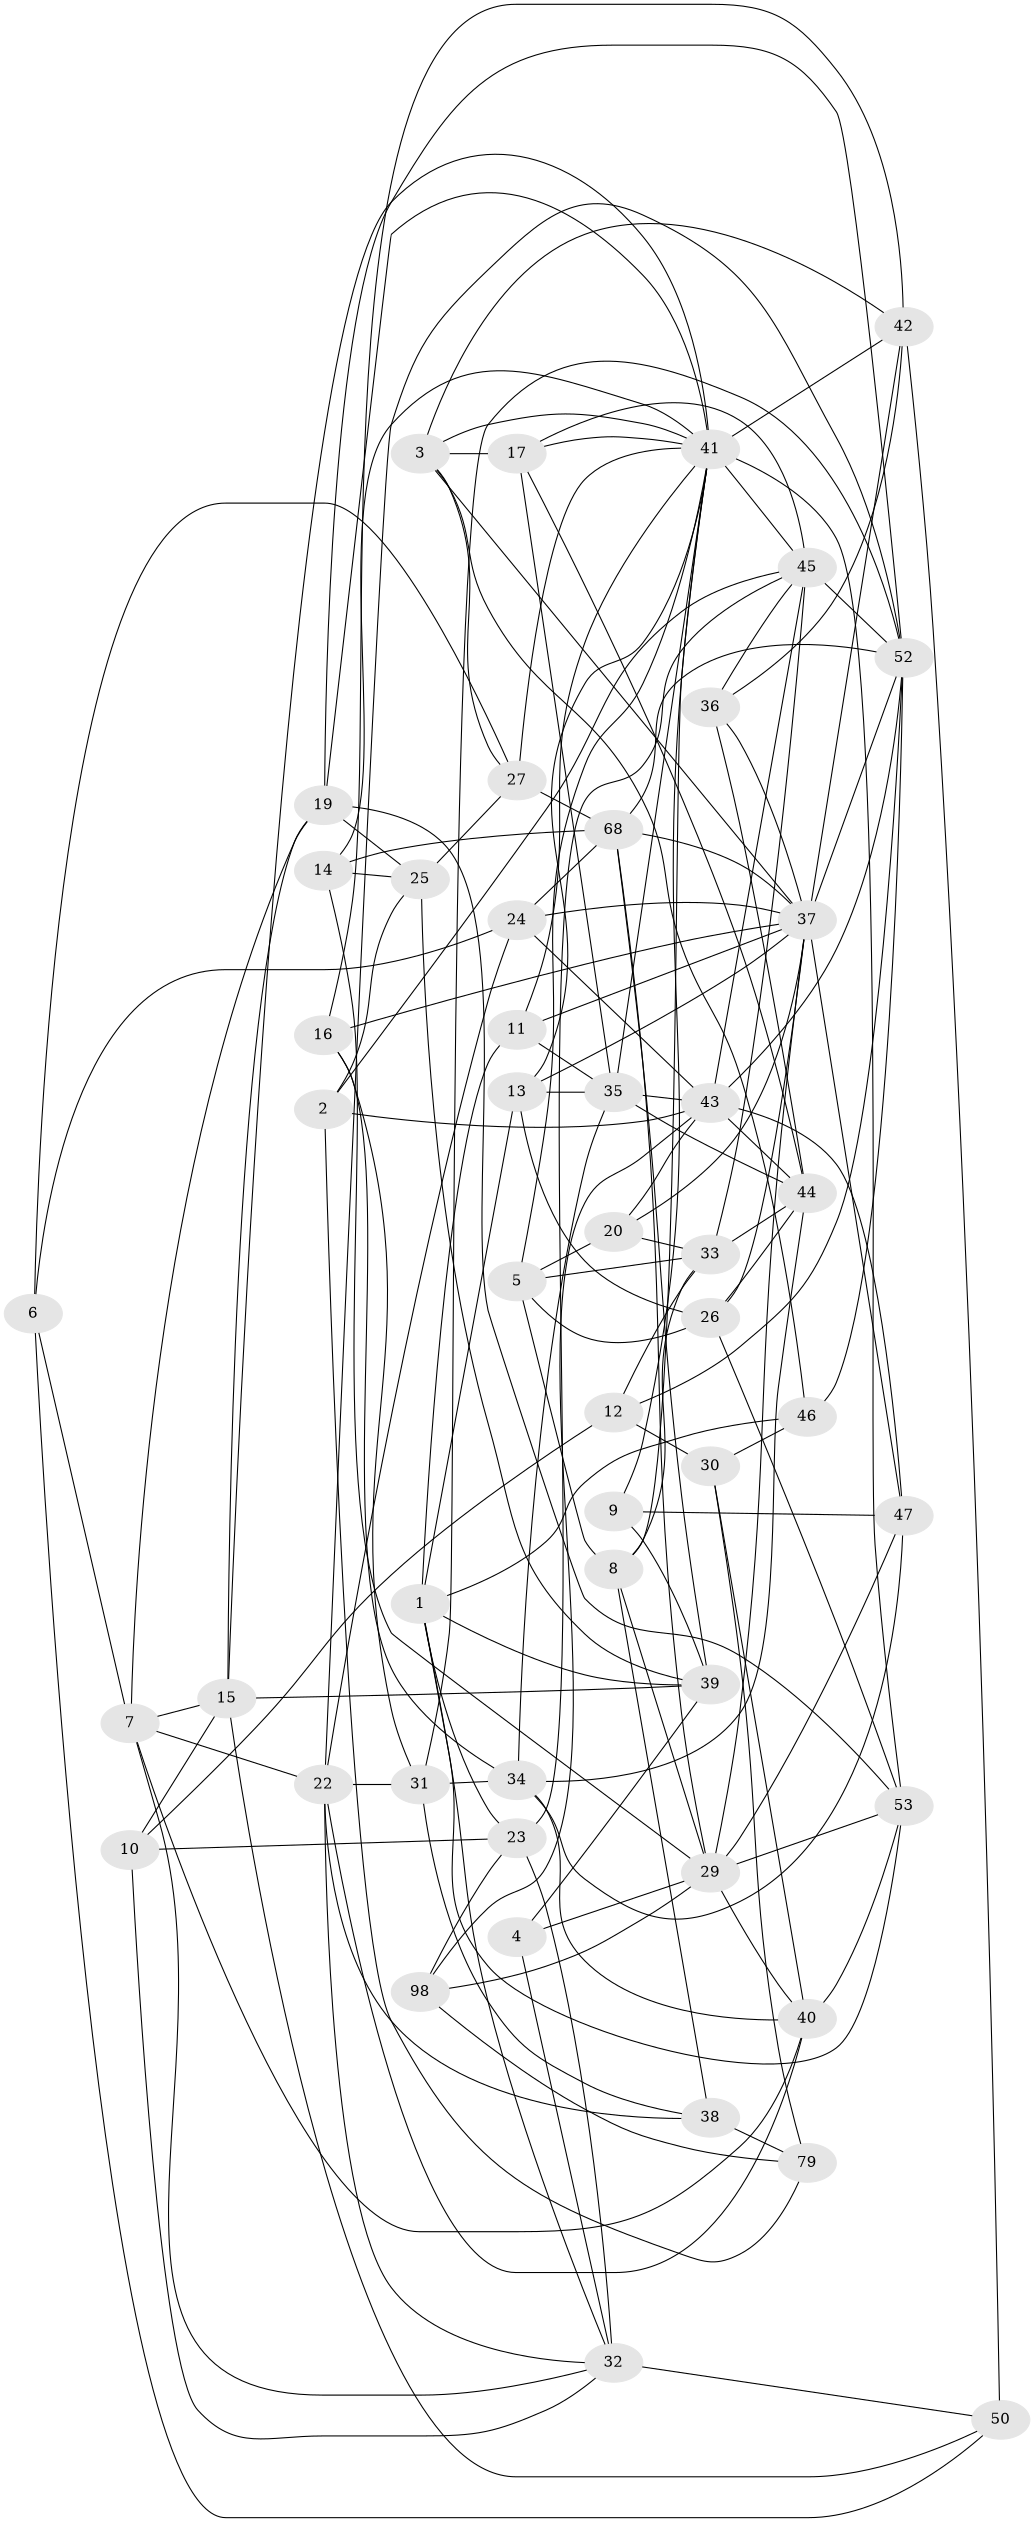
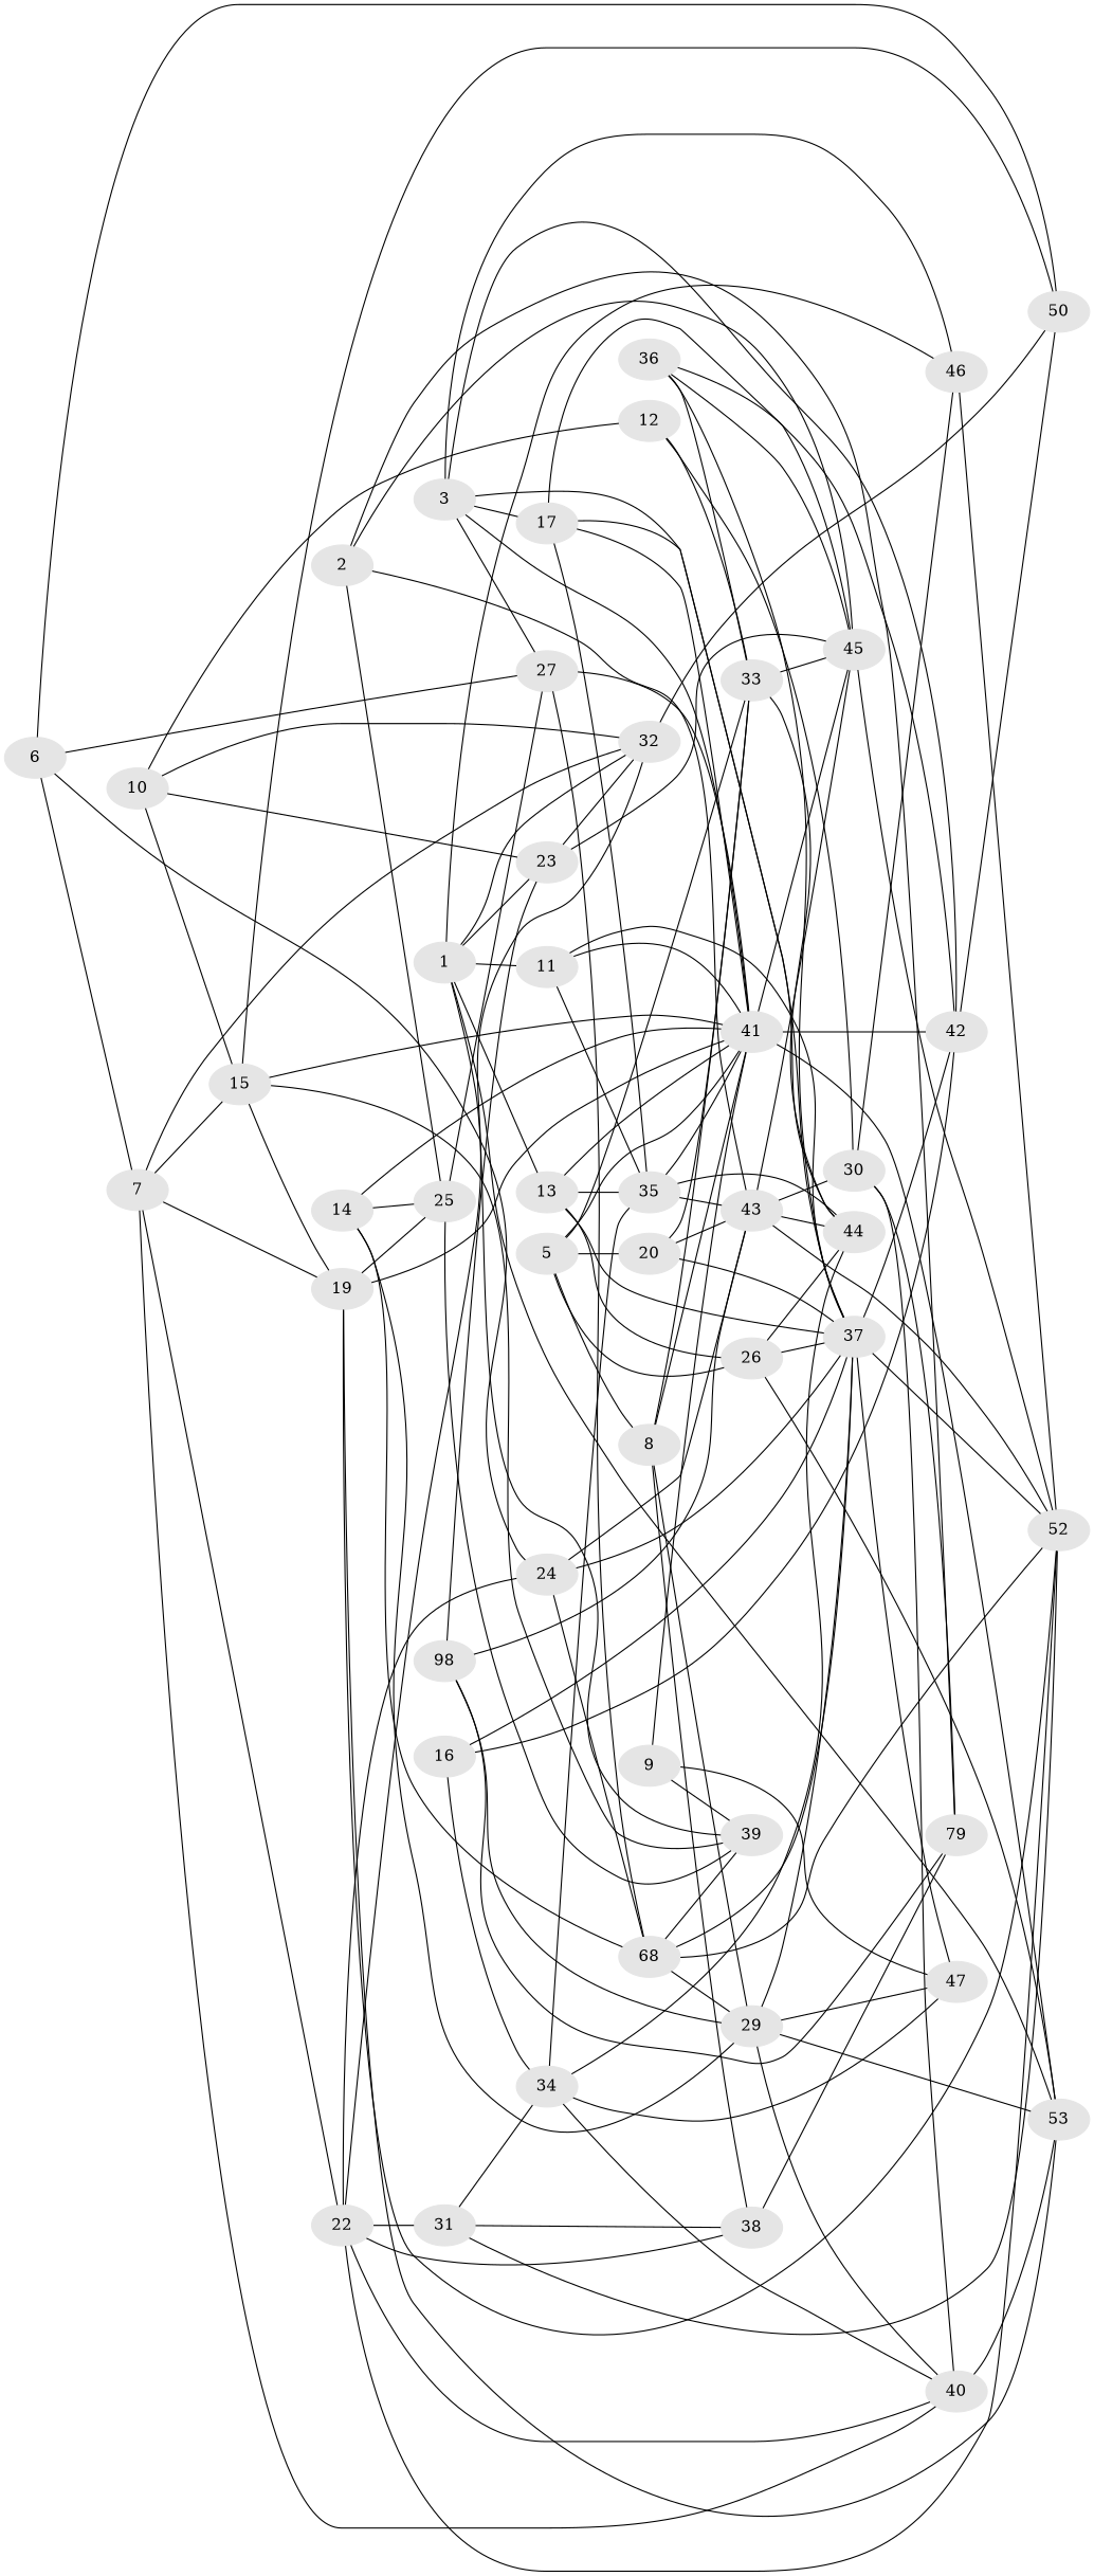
  graph {
    rankdir=LR
    node [color=gray90 style=filled]
    edge [weight=1.0]
    1
    11
    13
    23
    32
    39
    46
    53
    37
    41
    35
    26
    45
    50
    52
    2
    25
    43
    n19 [label=79]
    27
    47
    44
    3
    17
    42
    n26 [label=68]
-   4
    29
    40
    5
    8
    20
    33
    38
    6
    7
    24
    15
    19
    22
    31
    9
    10
    12
    30
    14
    16
    34
    n49 [label=98]
    36
    1 -- 11
    1 -- 13
    1 -- 23
    1 -- 32 [weight=2.0]
    1 -- 39
    1 -- 46
    1 -- 53
    11 -- 37
    11 -- 41
    11 -- 35
    13 -- 37
    13 -- 41
    13 -- 35
    13 -- 26
    23 -- 32
    23 -- 45
    32 -- 50
    46 -- 52
    37 -- 52
    37 -- 47
    37 -- 42
    41 -- 53
    41 -- 45
    41 -- 42 [weight=2.0]
    35 -- 41
    35 -- 43
    35 -- 44
    26 -- 53
    26 -- 37
    26 -- 44
    45 -- 52
    2 -- 45
    2 -- 25
    2 -- 43
    2 -- n19
    25 -- 39
    25 -- 27
    43 -- 45
    43 -- 52
-   43 -- 47
+   43 -- 30
    43 -- 44
    27 -- 41
    27 -- n26
    3 -- 46
    3 -- 37
    3 -- 41
    3 -- 27
    3 -- 17
    3 -- 42
    17 -- 41
    17 -- 35
    17 -- 45
    17 -- 44
    42 -- 50
    n26 -- 39
    n26 -- 37
    n26 -- 52
    n26 -- 29
-   4 -- 32
-   4 -- 39
-   4 -- 29
    29 -- 53
    29 -- 37
    29 -- 47
    29 -- 40
    40 -- 53
    5 -- 41
    5 -- 26
    5 -- 8
    5 -- 20
    5 -- 33
    8 -- 41 [weight=2.0]
    8 -- 29
    8 -- 33
    8 -- 38
    20 -- 37
    20 -- 43
    20 -- 33
    33 -- 45
    33 -- 44
    38 -- n19
    6 -- 50
    6 -- 27
    6 -- 7
    6 -- 24
    7 -- 32
    7 -- 40
    7 -- 15
    7 -- 19
    7 -- 22
    24 -- 37
    24 -- 43
    24 -- n26
    15 -- 39
    15 -- 41
    15 -- 50
    15 -- 19
    19 -- 53
    19 -- 41
    19 -- 52
    19 -- 25
    22 -- 32
    22 -- 52
    22 -- 40
    22 -- 38
    22 -- 24
    22 -- 31
    31 -- 52
    31 -- 38
    31 -- 34
    9 -- 39
    9 -- 41
    9 -- 47
    10 -- 23
    10 -- 32
    10 -- 15
    10 -- 12
-   12 -- 52
    12 -- 33
    12 -- 30
    30 -- 46
    30 -- n19
    30 -- 40
    14 -- 41
    14 -- 25
    14 -- n26
    14 -- 29
    16 -- 37
    16 -- 42
-   16 -- 31
    16 -- 34
    34 -- 35
    34 -- 47
    34 -- 44
    34 -- 40
    n49 -- 23
    n49 -- 43
    n49 -- n19
    n49 -- 29
    36 -- 37
    36 -- 45
-   36 -- 44
+   36 -- 33
    36 -- 42
  }
